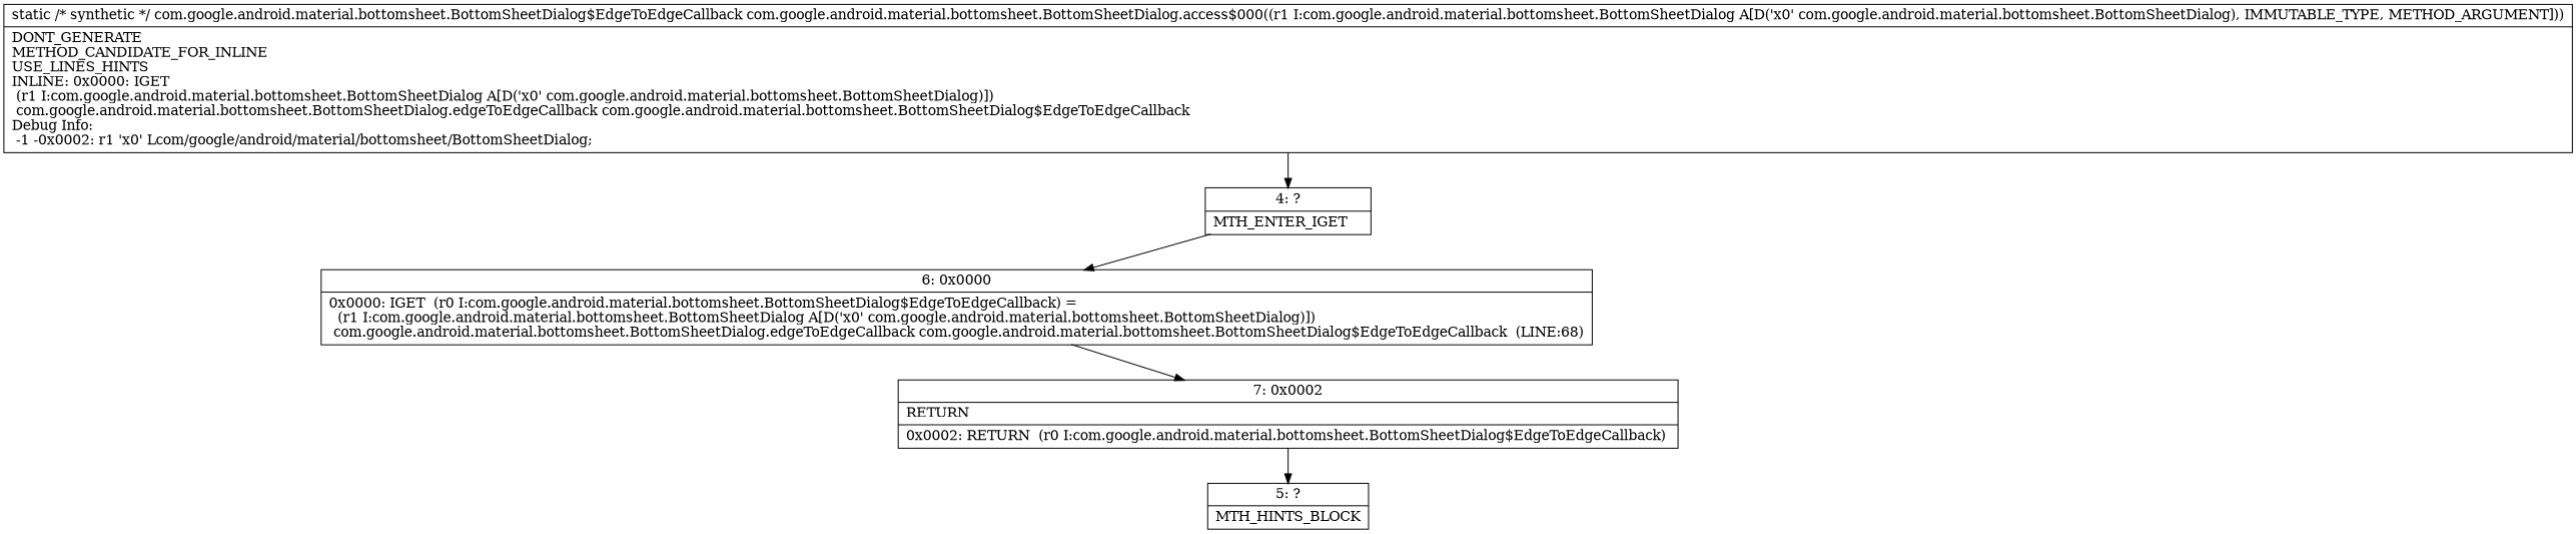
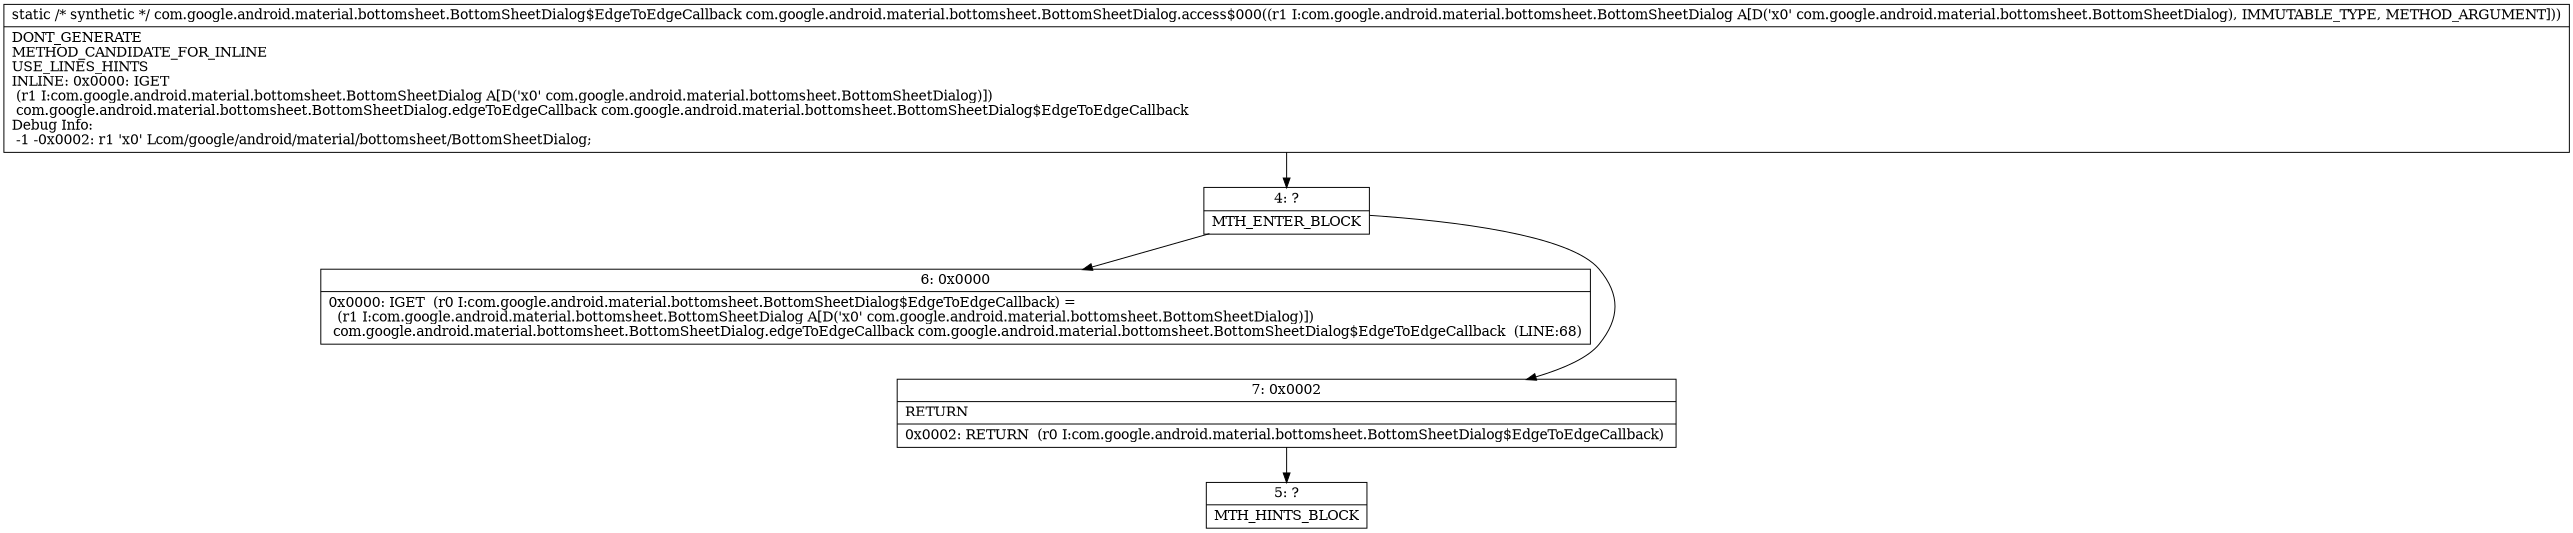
  digraph {
    node [shape=record]
-   n1 [label="{4\:\ ?|MTH_ENTER_IGET\l}"]
+   n1 [label="{4\:\ ?|MTH_ENTER_BLOCK\l}"]
    n2 [label="{6\:\ 0x0000|0x0000: IGET  (r0 I:com.google.android.material.bottomsheet.BottomSheetDialog$EdgeToEdgeCallback) = \l  (r1 I:com.google.android.material.bottomsheet.BottomSheetDialog A[D('x0' com.google.android.material.bottomsheet.BottomSheetDialog)])\l com.google.android.material.bottomsheet.BottomSheetDialog.edgeToEdgeCallback com.google.android.material.bottomsheet.BottomSheetDialog$EdgeToEdgeCallback  (LINE:68)\l}"]
    n3 [label="{7\:\ 0x0002|RETURN\l|0x0002: RETURN  (r0 I:com.google.android.material.bottomsheet.BottomSheetDialog$EdgeToEdgeCallback) \l}"]
    n4 [label="{5\:\ ?|MTH_HINTS_BLOCK\l}"]
    n5 [label="{static \/* synthetic *\/ com.google.android.material.bottomsheet.BottomSheetDialog$EdgeToEdgeCallback com.google.android.material.bottomsheet.BottomSheetDialog.access$000((r1 I:com.google.android.material.bottomsheet.BottomSheetDialog A[D('x0' com.google.android.material.bottomsheet.BottomSheetDialog), IMMUTABLE_TYPE, METHOD_ARGUMENT]))  | DONT_GENERATE\lMETHOD_CANDIDATE_FOR_INLINE\lUSE_LINES_HINTS\lINLINE: 0x0000: IGET  \l  (r1 I:com.google.android.material.bottomsheet.BottomSheetDialog A[D('x0' com.google.android.material.bottomsheet.BottomSheetDialog)])\l com.google.android.material.bottomsheet.BottomSheetDialog.edgeToEdgeCallback com.google.android.material.bottomsheet.BottomSheetDialog$EdgeToEdgeCallback\lDebug Info:\l  \-1 \-0x0002: r1 'x0' Lcom\/google\/android\/material\/bottomsheet\/BottomSheetDialog;\l}"]
    n1 -> n2
-   n2 -> n3
+   n1 -> n3
    n3 -> n4
    n5 -> n1
  }
